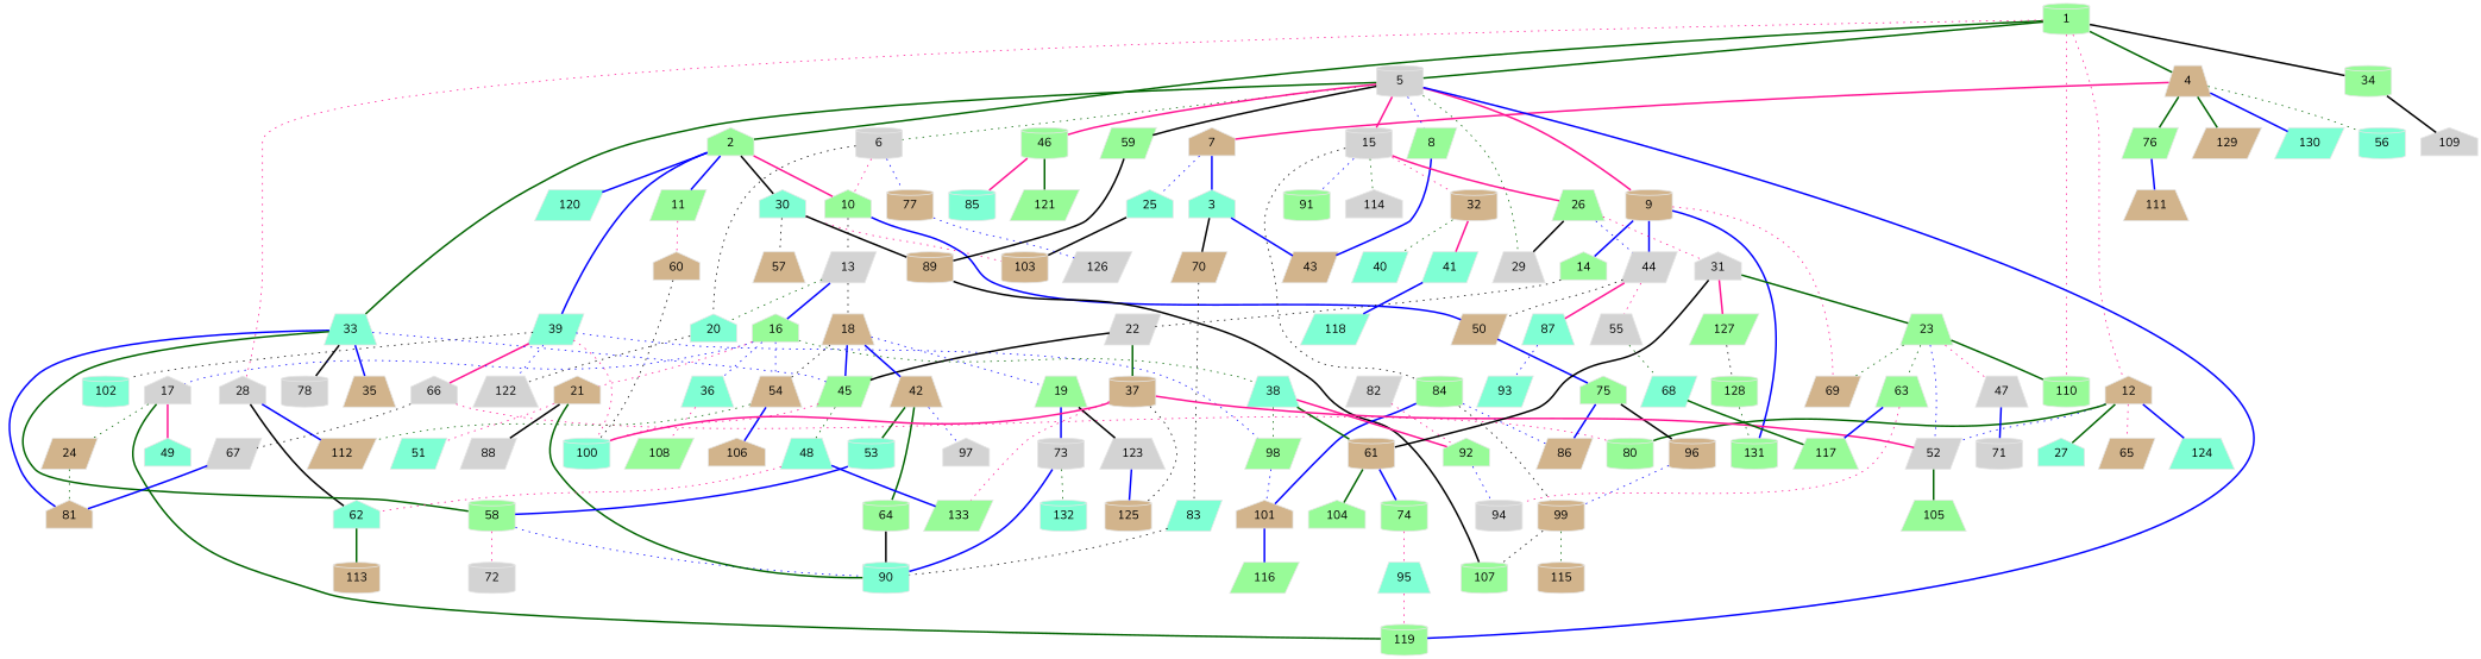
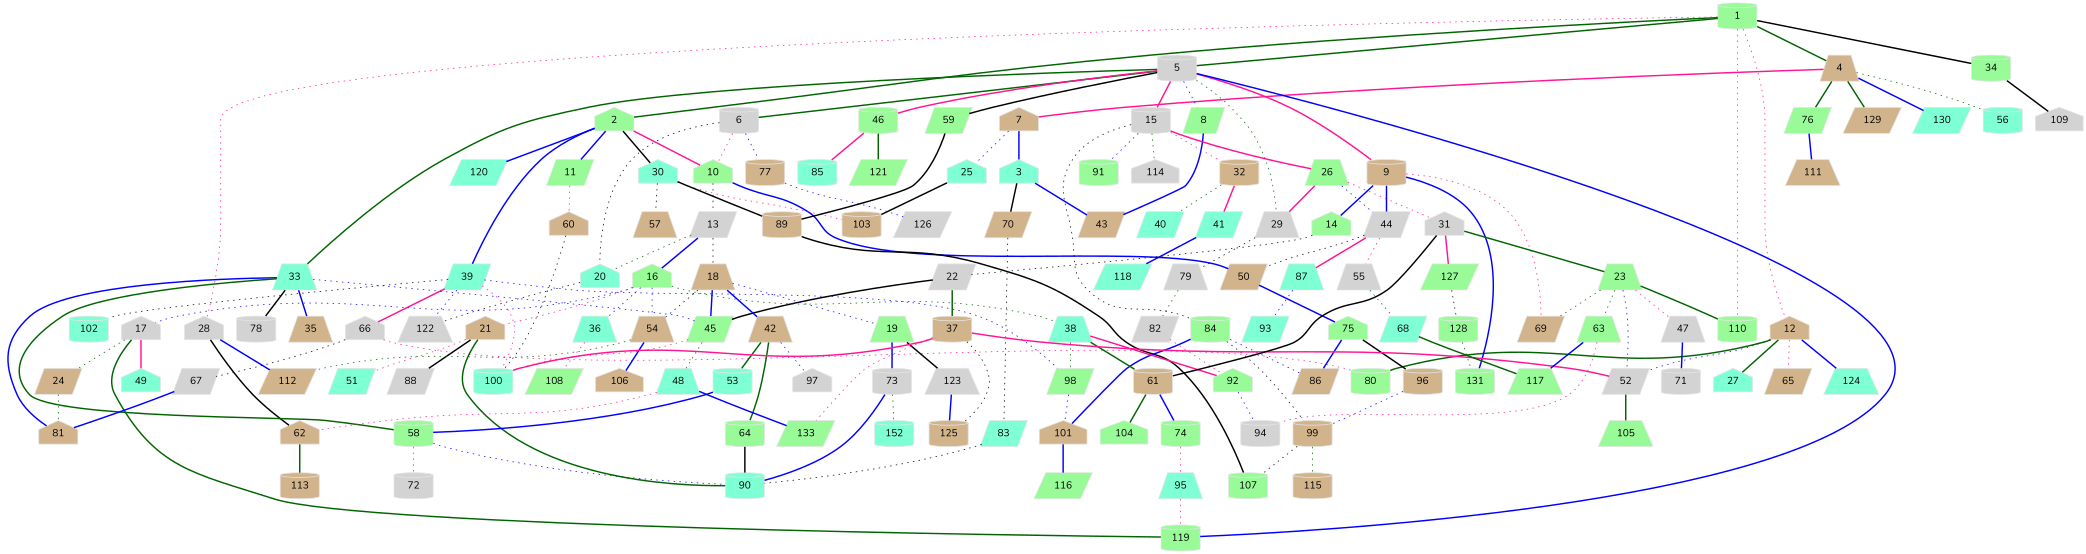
  graph {
    fontname=Nunito
    node [color=gray90 fillcolor=palegreen fontname=Nunito shape=cylinder style=filled]
    edge [color=blue fontname=Nunito style=bold]
    2 [shape=house]
    1
    4 [fillcolor=tan shape=trapezium]
    5 [fillcolor=lightgrey]
    12 [fillcolor=tan shape=house]
    28 [fillcolor=lightgrey shape=house]
    34
    110
    10 [shape=house]
    11 [shape=parallelogram]
    30 [fillcolor=aquamarine shape=house]
    39 [fillcolor=aquamarine shape=parallelogram]
    120 [fillcolor=aquamarine shape=parallelogram]
    3 [fillcolor=aquamarine shape=house]
    43 [fillcolor=tan shape=parallelogram]
    70 [fillcolor=tan shape=parallelogram]
    7 [fillcolor=tan shape=house]
    56 [fillcolor=aquamarine]
    76 [shape=parallelogram]
    129 [fillcolor=tan shape=parallelogram]
    130 [fillcolor=aquamarine shape=parallelogram]
    6 [fillcolor=lightgrey]
    8 [shape=parallelogram]
    9 [fillcolor=tan]
    15 [fillcolor=lightgrey]
    29 [fillcolor=lightgrey shape=trapezium]
    33 [fillcolor=aquamarine shape=trapezium]
    46
    59 [shape=parallelogram]
    119
    27 [fillcolor=aquamarine shape=house]
    52 [fillcolor=lightgrey shape=parallelogram]
    65 [fillcolor=tan shape=parallelogram]
    80
    124 [fillcolor=aquamarine shape=trapezium]
-   62 [fillcolor=aquamarine shape=house]
+   62 [fillcolor=tan shape=house]
    112 [fillcolor=tan shape=parallelogram]
    109 [fillcolor=lightgrey shape=house]
    13 [fillcolor=lightgrey shape=parallelogram]
    50 [fillcolor=tan shape=parallelogram]
    60 [fillcolor=tan shape=house]
    103 [fillcolor=tan]
    57 [fillcolor=tan shape=trapezium]
    89 [fillcolor=tan]
    122 [fillcolor=lightgrey shape=trapezium]
    100 [fillcolor=aquamarine]
    98 [shape=parallelogram]
    66 [fillcolor=lightgrey shape=house]
    102 [fillcolor=aquamarine]
    83 [fillcolor=aquamarine shape=parallelogram]
    25 [fillcolor=aquamarine shape=house]
    111 [fillcolor=tan shape=trapezium]
    20 [fillcolor=aquamarine shape=house]
    77 [fillcolor=tan]
    14 [shape=house]
    44 [fillcolor=lightgrey shape=parallelogram]
    69 [fillcolor=tan shape=parallelogram]
    131
    26 [shape=trapezium]
    32 [fillcolor=tan]
    84
    91
    114 [fillcolor=lightgrey shape=house]
+   79 [fillcolor=lightgrey shape=trapezium]
    45 [shape=parallelogram]
    81 [fillcolor=tan shape=house]
    35 [fillcolor=tan shape=trapezium]
    58
    78 [fillcolor=lightgrey]
    85 [fillcolor=aquamarine]
    121 [shape=parallelogram]
    126 [fillcolor=lightgrey shape=parallelogram]
    22 [fillcolor=lightgrey shape=parallelogram]
    55 [fillcolor=lightgrey shape=trapezium]
    87 [fillcolor=aquamarine shape=trapezium]
    16 [shape=house]
    18 [fillcolor=tan shape=trapezium]
    75 [shape=house]
    105 [shape=trapezium]
    17 [fillcolor=lightgrey shape=house]
    21 [fillcolor=tan shape=house]
    36 [fillcolor=aquamarine shape=trapezium]
    38 [fillcolor=aquamarine shape=trapezium]
    54 [fillcolor=tan shape=trapezium]
    19 [shape=trapezium]
    42 [fillcolor=tan shape=trapezium]
    37 [fillcolor=tan]
    23 [shape=trapezium]
    47 [fillcolor=lightgrey shape=trapezium]
    63 [shape=trapezium]
    31 [fillcolor=lightgrey shape=house]
    40 [fillcolor=aquamarine shape=parallelogram]
    41 [fillcolor=aquamarine shape=parallelogram]
    86 [fillcolor=tan shape=parallelogram]
    99 [fillcolor=tan]
    101 [fillcolor=tan shape=house]
    24 [fillcolor=tan shape=parallelogram]
    49 [fillcolor=aquamarine shape=house]
    51 [fillcolor=aquamarine shape=parallelogram]
    88 [fillcolor=lightgrey shape=parallelogram]
    90 [fillcolor=aquamarine]
    108 [shape=parallelogram]
    61 [fillcolor=tan]
    92 [shape=house]
    106 [fillcolor=tan shape=house]
    73 [fillcolor=lightgrey]
    123 [fillcolor=lightgrey shape=trapezium]
    53 [fillcolor=aquamarine]
    64
    97 [fillcolor=lightgrey shape=house]
    48 [fillcolor=aquamarine shape=trapezium]
-   132 [fillcolor=aquamarine]
+   132 [fillcolor=aquamarine label=152]
    82 [fillcolor=lightgrey shape=parallelogram]
    125 [fillcolor=tan]
    133 [shape=parallelogram]
    71 [fillcolor=lightgrey]
    94 [fillcolor=lightgrey]
    117 [shape=trapezium]
    127 [shape=parallelogram]
    113 [fillcolor=tan]
    107
    74
    104 [shape=house]
    128
    118 [fillcolor=aquamarine shape=parallelogram]
    72 [fillcolor=lightgrey]
    67 [fillcolor=lightgrey shape=parallelogram]
    68 [fillcolor=aquamarine shape=parallelogram]
    93 [fillcolor=aquamarine shape=parallelogram]
    96 [fillcolor=tan]
    95 [fillcolor=aquamarine shape=trapezium]
    115 [fillcolor=tan]
    116 [shape=parallelogram]
    2 -- 10 [color=deeppink]
    2 -- 11
    2 -- 30 [color=black]
    2 -- 39
    2 -- 120
    1 -- 2 [color=darkgreen]
    1 -- 4 [color=darkgreen]
    1 -- 5 [color=darkgreen]
    1 -- 12 [color=deeppink style=dotted]
    1 -- 28 [color=deeppink style=dotted]
    1 -- 34 [color=black]
    1 -- 110 [color=deeppink style=dotted]
    4 -- 7 [color=deeppink]
    4 -- 56 [color=darkgreen style=dotted]
    4 -- 76 [color=darkgreen]
    4 -- 129 [color=darkgreen]
    4 -- 130
-   5 -- 6 [color=darkgreen style=dotted]
+   5 -- 6 [color=darkgreen]
    5 -- 8 [style=dotted]
    5 -- 9 [color=deeppink]
    5 -- 15 [color=deeppink]
    5 -- 29 [color=darkgreen style=dotted]
    5 -- 33 [color=darkgreen]
    5 -- 46 [color=deeppink]
    5 -- 59 [color=black]
    5 -- 119
    12 -- 27 [color=darkgreen]
    12 -- 52 [style=dotted]
    12 -- 65 [color=deeppink style=dotted]
    12 -- 80 [color=darkgreen]
    12 -- 124
    28 -- 62 [color=black]
    28 -- 112
    34 -- 109 [color=black]
    10 -- 13 [color=black style=dotted]
    10 -- 50
    11 -- 60 [color=deeppink style=dotted]
    30 -- 103 [color=deeppink style=dotted]
    30 -- 57 [color=black style=dotted]
    30 -- 89 [color=black]
    39 -- 122 [style=dotted]
    39 -- 100 [color=deeppink style=dotted]
    39 -- 98 [style=dotted]
    39 -- 66 [color=deeppink]
    39 -- 102 [color=black style=dotted]
    3 -- 43
    3 -- 70 [color=black]
    70 -- 83 [color=black style=dotted]
    7 -- 3
    7 -- 25 [style=dotted]
    76 -- 111
    6 -- 10 [color=deeppink style=dotted]
    6 -- 20 [color=black style=dotted]
    6 -- 77 [style=dotted]
    8 -- 43
    9 -- 14
    9 -- 44
    9 -- 69 [color=deeppink style=dotted]
    9 -- 131
    15 -- 26 [color=deeppink]
    15 -- 32 [color=deeppink style=dotted]
    15 -- 84 [color=black style=dotted]
    15 -- 91 [style=dotted]
    15 -- 114 [color=darkgreen style=dotted]
+   29 -- 79 [color=black style=dotted]
    33 -- 45 [style=dotted]
    33 -- 81
    33 -- 35
    33 -- 58 [color=darkgreen]
    33 -- 78 [color=black]
    46 -- 85 [color=deeppink]
    46 -- 121 [color=darkgreen]
    59 -- 89 [color=black]
    52 -- 105 [color=darkgreen]
    62 -- 113 [color=darkgreen]
    13 -- 20 [color=darkgreen style=dotted]
    13 -- 16
    13 -- 18 [color=black style=dotted]
    50 -- 75
    60 -- 100 [color=black style=dotted]
    89 -- 107 [color=black]
    98 -- 101 [style=dotted]
    66 -- 80 [color=deeppink style=dotted]
    66 -- 67 [color=black style=dotted]
    83 -- 90 [color=black style=dotted]
    25 -- 103 [color=black]
    20 -- 122 [color=black style=dotted]
    77 -- 126 [style=dotted]
    14 -- 22 [color=black style=dotted]
    44 -- 50 [color=black style=dotted]
    44 -- 55 [color=deeppink style=dotted]
    44 -- 87 [color=deeppink]
-   26 -- 29 [color=black]
+   26 -- 29 [color=deeppink]
    26 -- 44 [style=dotted]
    26 -- 31 [color=deeppink style=dotted]
    32 -- 40 [color=darkgreen style=dotted]
    32 -- 41 [color=deeppink]
    84 -- 86 [style=dotted]
    84 -- 99 [color=black style=dotted]
    84 -- 101
+   79 -- 82 [color=darkgreen style=dotted]
    45 -- 100 [color=deeppink style=dotted]
    45 -- 48 [color=darkgreen style=dotted]
    58 -- 90 [style=dotted]
    58 -- 72 [color=deeppink style=dotted]
    22 -- 45 [color=black]
    22 -- 37 [color=darkgreen]
    55 -- 68 [color=darkgreen style=dotted]
    87 -- 93 [style=dotted]
    16 -- 17 [style=dotted]
    16 -- 21 [color=deeppink style=dotted]
    16 -- 36 [style=dotted]
    16 -- 38 [color=darkgreen style=dotted]
    16 -- 54 [style=dotted]
    18 -- 45
    18 -- 54 [color=black style=dotted]
    18 -- 19 [style=dotted]
    18 -- 42
    75 -- 86
    75 -- 96 [color=black]
    17 -- 119 [color=darkgreen]
    17 -- 24 [color=darkgreen style=dotted]
    17 -- 49 [color=deeppink]
    21 -- 51 [color=deeppink style=dotted]
    21 -- 88 [color=black]
    21 -- 90 [color=darkgreen]
    36 -- 108 [color=deeppink style=dotted]
    38 -- 98 [color=darkgreen style=dotted]
    38 -- 61 [color=darkgreen]
    38 -- 92 [color=deeppink]
    54 -- 112 [color=darkgreen style=dotted]
    54 -- 106
    19 -- 73
    19 -- 123 [color=black]
    42 -- 53 [color=darkgreen]
    42 -- 64 [color=darkgreen]
    42 -- 97 [style=dotted]
    37 -- 52 [color=deeppink]
    37 -- 100 [color=deeppink]
    37 -- 125 [color=black style=dotted]
    37 -- 133 [color=deeppink style=dotted]
    23 -- 110 [color=darkgreen]
    23 -- 52 [style=dotted]
    23 -- 69 [color=darkgreen style=dotted]
    23 -- 47 [color=deeppink style=dotted]
    23 -- 63 [color=darkgreen style=dotted]
    47 -- 71
    63 -- 94 [color=deeppink style=dotted]
    63 -- 117
    31 -- 23 [color=darkgreen]
    31 -- 61 [color=black]
    31 -- 127 [color=deeppink]
    41 -- 118
    99 -- 107 [color=black style=dotted]
    99 -- 115 [color=darkgreen style=dotted]
    101 -- 116
    24 -- 81 [color=darkgreen style=dotted]
    61 -- 74
    61 -- 104 [color=darkgreen]
    92 -- 94 [style=dotted]
    73 -- 90
    73 -- 132 [color=darkgreen style=dotted]
    123 -- 125
    53 -- 58
    64 -- 90 [color=black]
    48 -- 62 [color=deeppink style=dotted]
    48 -- 133
    82 -- 92 [color=deeppink style=dotted]
    127 -- 128 [color=black style=dotted]
    74 -- 95 [color=deeppink style=dotted]
    128 -- 131 [color=darkgreen style=dotted]
    67 -- 81
    68 -- 117 [color=darkgreen]
    96 -- 99 [style=dotted]
    95 -- 119 [color=deeppink style=dotted]
  }
